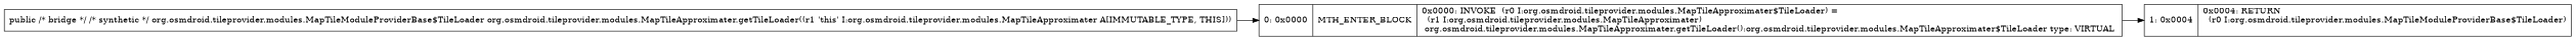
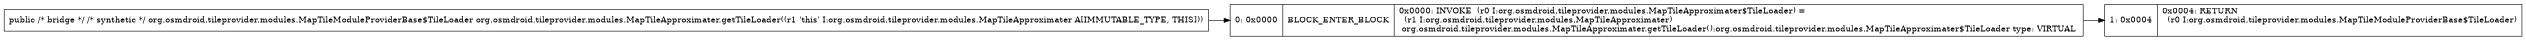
  digraph {
    rankdir=LR
    node [shape=record]
-   n1 [label="{0\:\ 0x0000|MTH_ENTER_BLOCK\l|0x0000: INVOKE  (r0 I:org.osmdroid.tileprovider.modules.MapTileApproximater$TileLoader) = \l  (r1 I:org.osmdroid.tileprovider.modules.MapTileApproximater)\l org.osmdroid.tileprovider.modules.MapTileApproximater.getTileLoader():org.osmdroid.tileprovider.modules.MapTileApproximater$TileLoader type: VIRTUAL \l}"]
+   n1 [label="{0\:\ 0x0000|BLOCK_ENTER_BLOCK\l|0x0000: INVOKE  (r0 I:org.osmdroid.tileprovider.modules.MapTileApproximater$TileLoader) = \l  (r1 I:org.osmdroid.tileprovider.modules.MapTileApproximater)\l org.osmdroid.tileprovider.modules.MapTileApproximater.getTileLoader():org.osmdroid.tileprovider.modules.MapTileApproximater$TileLoader type: VIRTUAL \l}"]
    n2 [label="{1\:\ 0x0004|0x0004: RETURN  \l  (r0 I:org.osmdroid.tileprovider.modules.MapTileModuleProviderBase$TileLoader)\l \l}"]
    n3 [label="{public \/* bridge *\/ \/* synthetic *\/ org.osmdroid.tileprovider.modules.MapTileModuleProviderBase$TileLoader org.osmdroid.tileprovider.modules.MapTileApproximater.getTileLoader((r1 'this' I:org.osmdroid.tileprovider.modules.MapTileApproximater A[IMMUTABLE_TYPE, THIS])) }"]
    n1 -> n2
    n3 -> n1
  }
